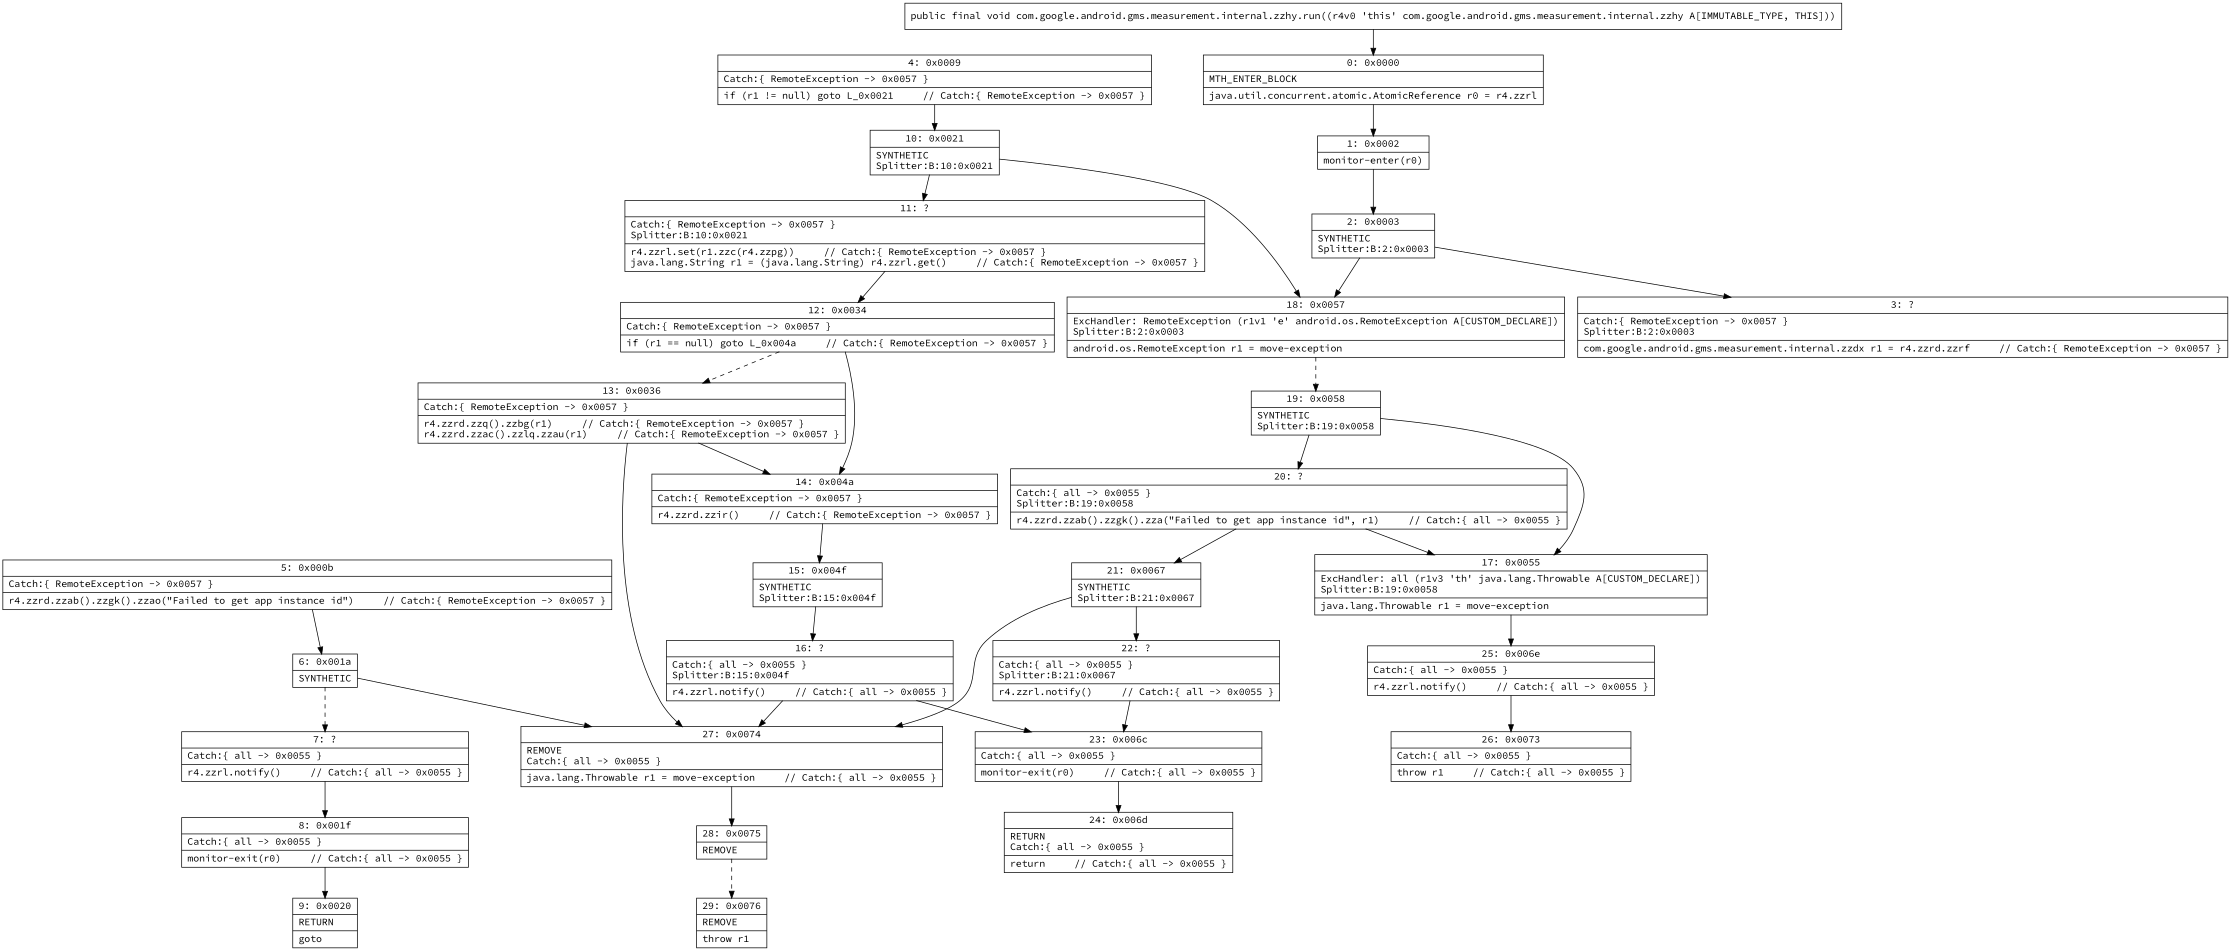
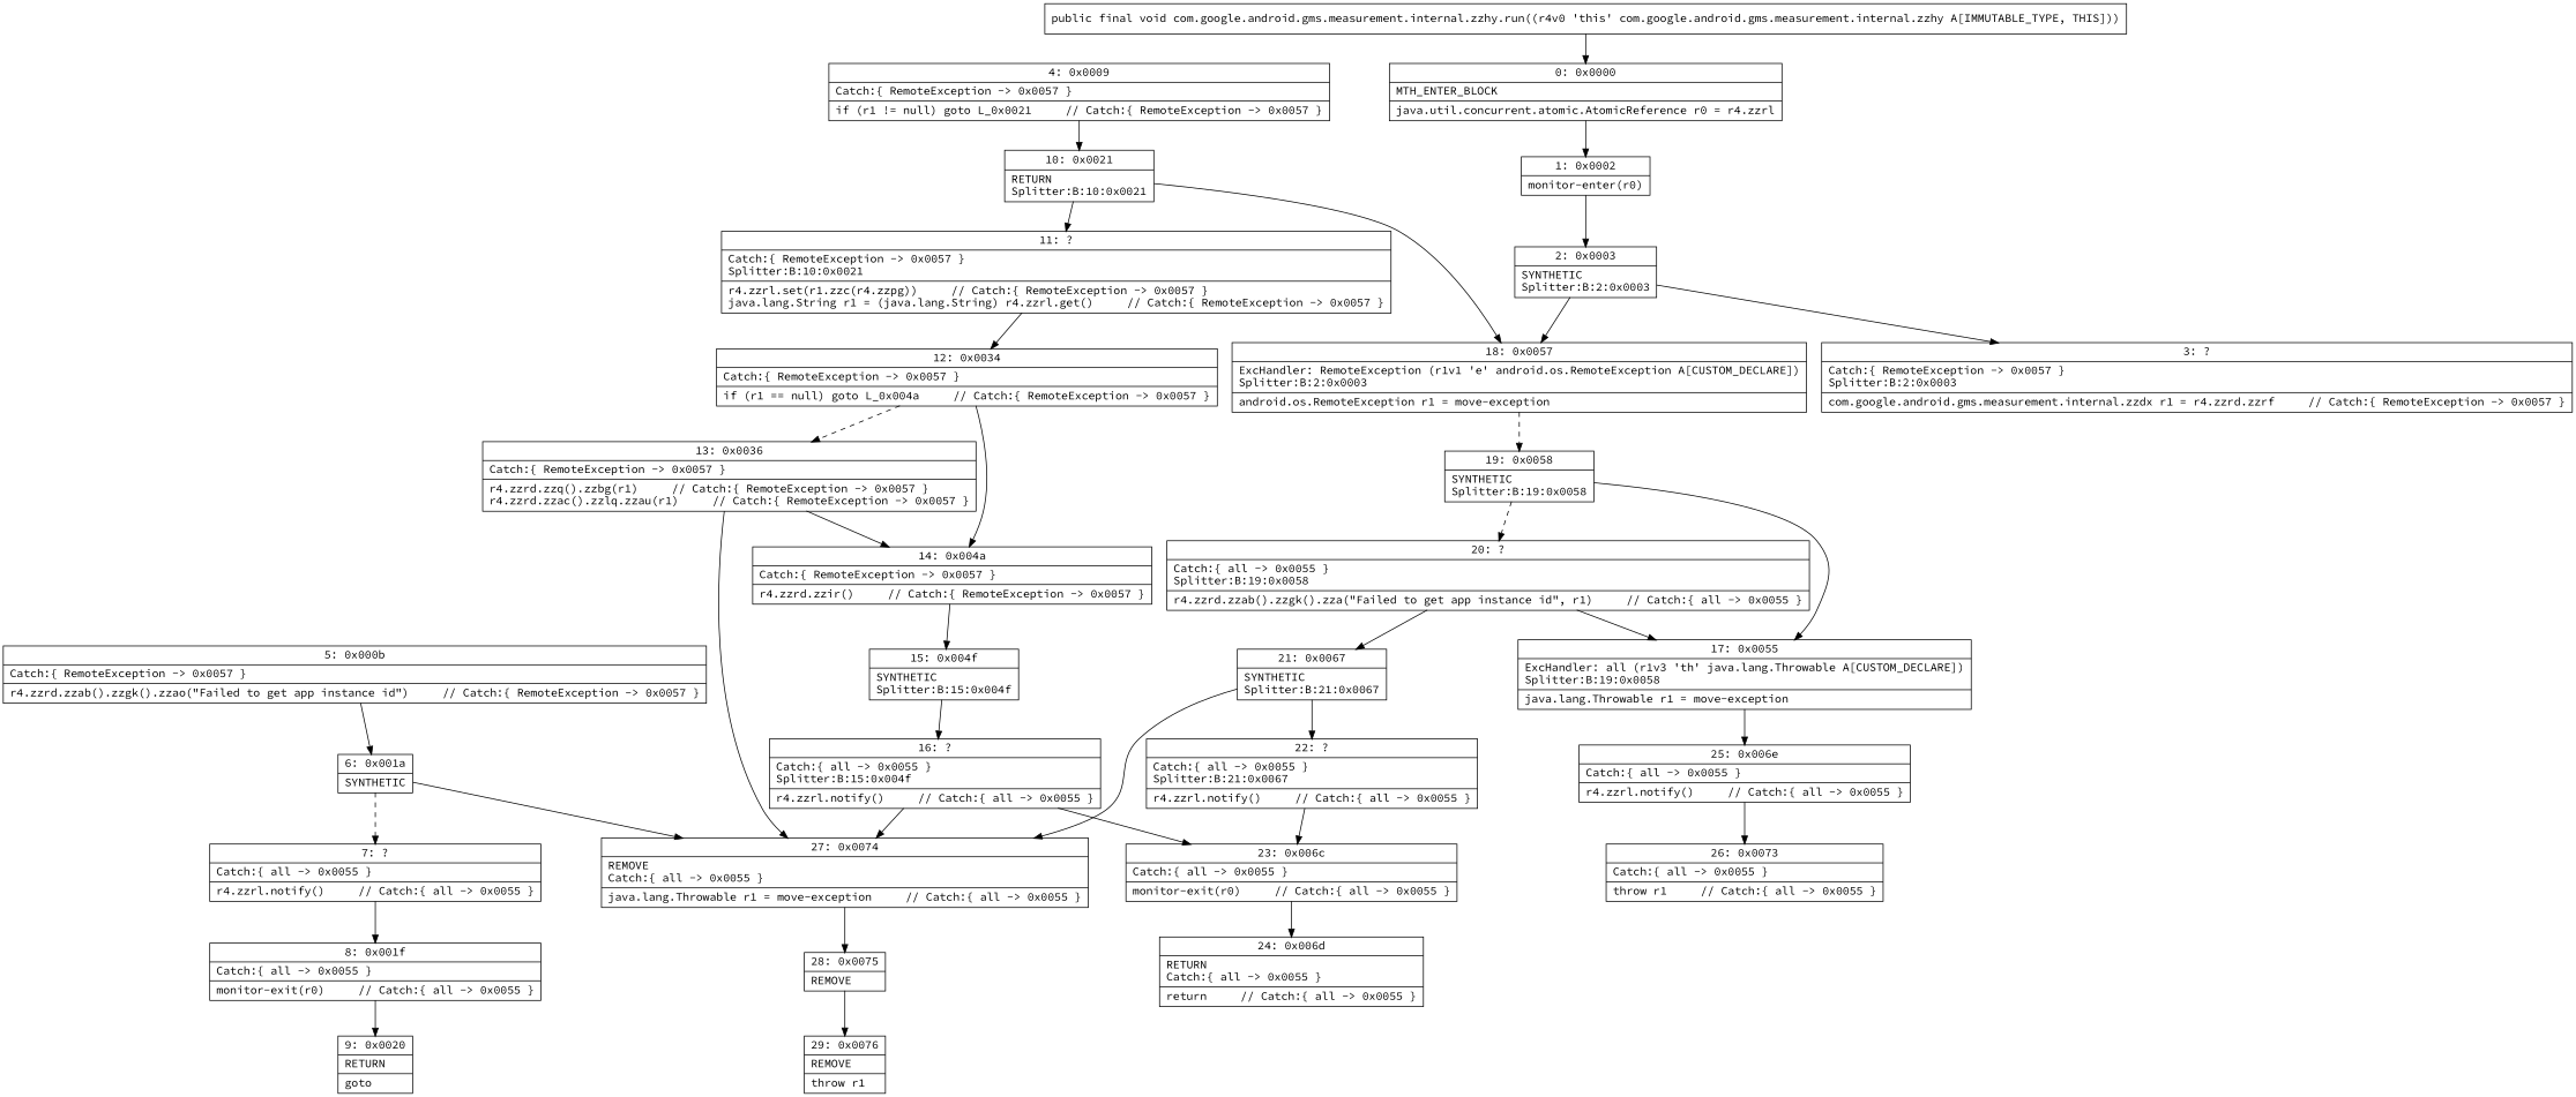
  digraph {
    fontname="Source Code Pro"
    node [fontname="Source Code Pro" shape=record]
    edge [fontname="Source Code Pro"]
    n1 [label="{0\:\ 0x0000|MTH_ENTER_BLOCK\l|java.util.concurrent.atomic.AtomicReference r0 = r4.zzrl\l}"]
    n2 [label="{1\:\ 0x0002|monitor\-enter(r0)\l}"]
    n3 [label="{2\:\ 0x0003|SYNTHETIC\lSplitter:B:2:0x0003\l}"]
    n4 [label="{3\:\ ?|Catch:\{ RemoteException \-\> 0x0057 \}\lSplitter:B:2:0x0003\l|com.google.android.gms.measurement.internal.zzdx r1 = r4.zzrd.zzrf     \/\/ Catch:\{ RemoteException \-\> 0x0057 \}\l}"]
    n5 [label="{18\:\ 0x0057|ExcHandler: RemoteException (r1v1 'e' android.os.RemoteException A[CUSTOM_DECLARE])\lSplitter:B:2:0x0003\l|android.os.RemoteException r1 = move\-exception\l}"]
    n6 [label="{19\:\ 0x0058|SYNTHETIC\lSplitter:B:19:0x0058\l}"]
    n7 [label="{4\:\ 0x0009|Catch:\{ RemoteException \-\> 0x0057 \}\l|if (r1 != null) goto L_0x0021     \/\/ Catch:\{ RemoteException \-\> 0x0057 \}\l}"]
-   n8 [label="{10\:\ 0x0021|SYNTHETIC\lSplitter:B:10:0x0021\l}"]
+   n8 [label="{10\:\ 0x0021|RETURN\lSplitter:B:10:0x0021\l}"]
    n9 [label="{5\:\ 0x000b|Catch:\{ RemoteException \-\> 0x0057 \}\l|r4.zzrd.zzab().zzgk().zzao(\"Failed to get app instance id\")     \/\/ Catch:\{ RemoteException \-\> 0x0057 \}\l}"]
    n10 [label="{6\:\ 0x001a|SYNTHETIC\l}"]
    n11 [label="{11\:\ ?|Catch:\{ RemoteException \-\> 0x0057 \}\lSplitter:B:10:0x0021\l|r4.zzrl.set(r1.zzc(r4.zzpg))     \/\/ Catch:\{ RemoteException \-\> 0x0057 \}\ljava.lang.String r1 = (java.lang.String) r4.zzrl.get()     \/\/ Catch:\{ RemoteException \-\> 0x0057 \}\l}"]
    n12 [label="{7\:\ ?|Catch:\{ all \-\> 0x0055 \}\l|r4.zzrl.notify()     \/\/ Catch:\{ all \-\> 0x0055 \}\l}"]
    n13 [label="{27\:\ 0x0074|REMOVE\lCatch:\{ all \-\> 0x0055 \}\l|java.lang.Throwable r1 = move\-exception     \/\/ Catch:\{ all \-\> 0x0055 \}\l}"]
    n14 [label="{8\:\ 0x001f|Catch:\{ all \-\> 0x0055 \}\l|monitor\-exit(r0)     \/\/ Catch:\{ all \-\> 0x0055 \}\l}"]
    n15 [label="{28\:\ 0x0075|REMOVE\l}"]
    n16 [label="{9\:\ 0x0020|RETURN\l|goto\l}"]
    n17 [label="{12\:\ 0x0034|Catch:\{ RemoteException \-\> 0x0057 \}\l|if (r1 == null) goto L_0x004a     \/\/ Catch:\{ RemoteException \-\> 0x0057 \}\l}"]
    n18 [label="{13\:\ 0x0036|Catch:\{ RemoteException \-\> 0x0057 \}\l|r4.zzrd.zzq().zzbg(r1)     \/\/ Catch:\{ RemoteException \-\> 0x0057 \}\lr4.zzrd.zzac().zzlq.zzau(r1)     \/\/ Catch:\{ RemoteException \-\> 0x0057 \}\l}"]
    n19 [label="{14\:\ 0x004a|Catch:\{ RemoteException \-\> 0x0057 \}\l|r4.zzrd.zzir()     \/\/ Catch:\{ RemoteException \-\> 0x0057 \}\l}"]
    n20 [label="{15\:\ 0x004f|SYNTHETIC\lSplitter:B:15:0x004f\l}"]
    n21 [label="{16\:\ ?|Catch:\{ all \-\> 0x0055 \}\lSplitter:B:15:0x004f\l|r4.zzrl.notify()     \/\/ Catch:\{ all \-\> 0x0055 \}\l}"]
    n22 [label="{23\:\ 0x006c|Catch:\{ all \-\> 0x0055 \}\l|monitor\-exit(r0)     \/\/ Catch:\{ all \-\> 0x0055 \}\l}"]
    n23 [label="{24\:\ 0x006d|RETURN\lCatch:\{ all \-\> 0x0055 \}\l|return     \/\/ Catch:\{ all \-\> 0x0055 \}\l}"]
    n24 [label="{17\:\ 0x0055|ExcHandler: all (r1v3 'th' java.lang.Throwable A[CUSTOM_DECLARE])\lSplitter:B:19:0x0058\l|java.lang.Throwable r1 = move\-exception\l}"]
    n25 [label="{25\:\ 0x006e|Catch:\{ all \-\> 0x0055 \}\l|r4.zzrl.notify()     \/\/ Catch:\{ all \-\> 0x0055 \}\l}"]
    n26 [label="{26\:\ 0x0073|Catch:\{ all \-\> 0x0055 \}\l|throw r1     \/\/ Catch:\{ all \-\> 0x0055 \}\l}"]
    n27 [label="{20\:\ ?|Catch:\{ all \-\> 0x0055 \}\lSplitter:B:19:0x0058\l|r4.zzrd.zzab().zzgk().zza(\"Failed to get app instance id\", r1)     \/\/ Catch:\{ all \-\> 0x0055 \}\l}"]
    n28 [label="{21\:\ 0x0067|SYNTHETIC\lSplitter:B:21:0x0067\l}"]
    n29 [label="{22\:\ ?|Catch:\{ all \-\> 0x0055 \}\lSplitter:B:21:0x0067\l|r4.zzrl.notify()     \/\/ Catch:\{ all \-\> 0x0055 \}\l}"]
    n30 [label="{29\:\ 0x0076|REMOVE\l|throw r1\l}"]
    n31 [label="{public final void com.google.android.gms.measurement.internal.zzhy.run((r4v0 'this' com.google.android.gms.measurement.internal.zzhy A[IMMUTABLE_TYPE, THIS])) }"]
    n1 -> n2
    n2 -> n3
    n3 -> n4
    n3 -> n5
    n5 -> n6 [style=dashed]
    n6 -> n24
-   n6 -> n27
+   n6 -> n27 [style=dashed]
    n7 -> n8
    n8 -> n5
    n8 -> n11
    n9 -> n10
    n10 -> n12 [style=dashed]
    n10 -> n13
    n11 -> n17
    n12 -> n14
    n13 -> n15
    n14 -> n16
-   n15 -> n30 [style=dashed]
+   n15 -> n30
    n17 -> n18 [style=dashed]
    n17 -> n19
    n18 -> n13
    n18 -> n19
    n19 -> n20
    n20 -> n21
    n21 -> n13
    n21 -> n22
    n22 -> n23
    n24 -> n25
    n25 -> n26
    n27 -> n24
    n27 -> n28
    n28 -> n13
    n28 -> n29
    n29 -> n22
    n31 -> n1
  }
